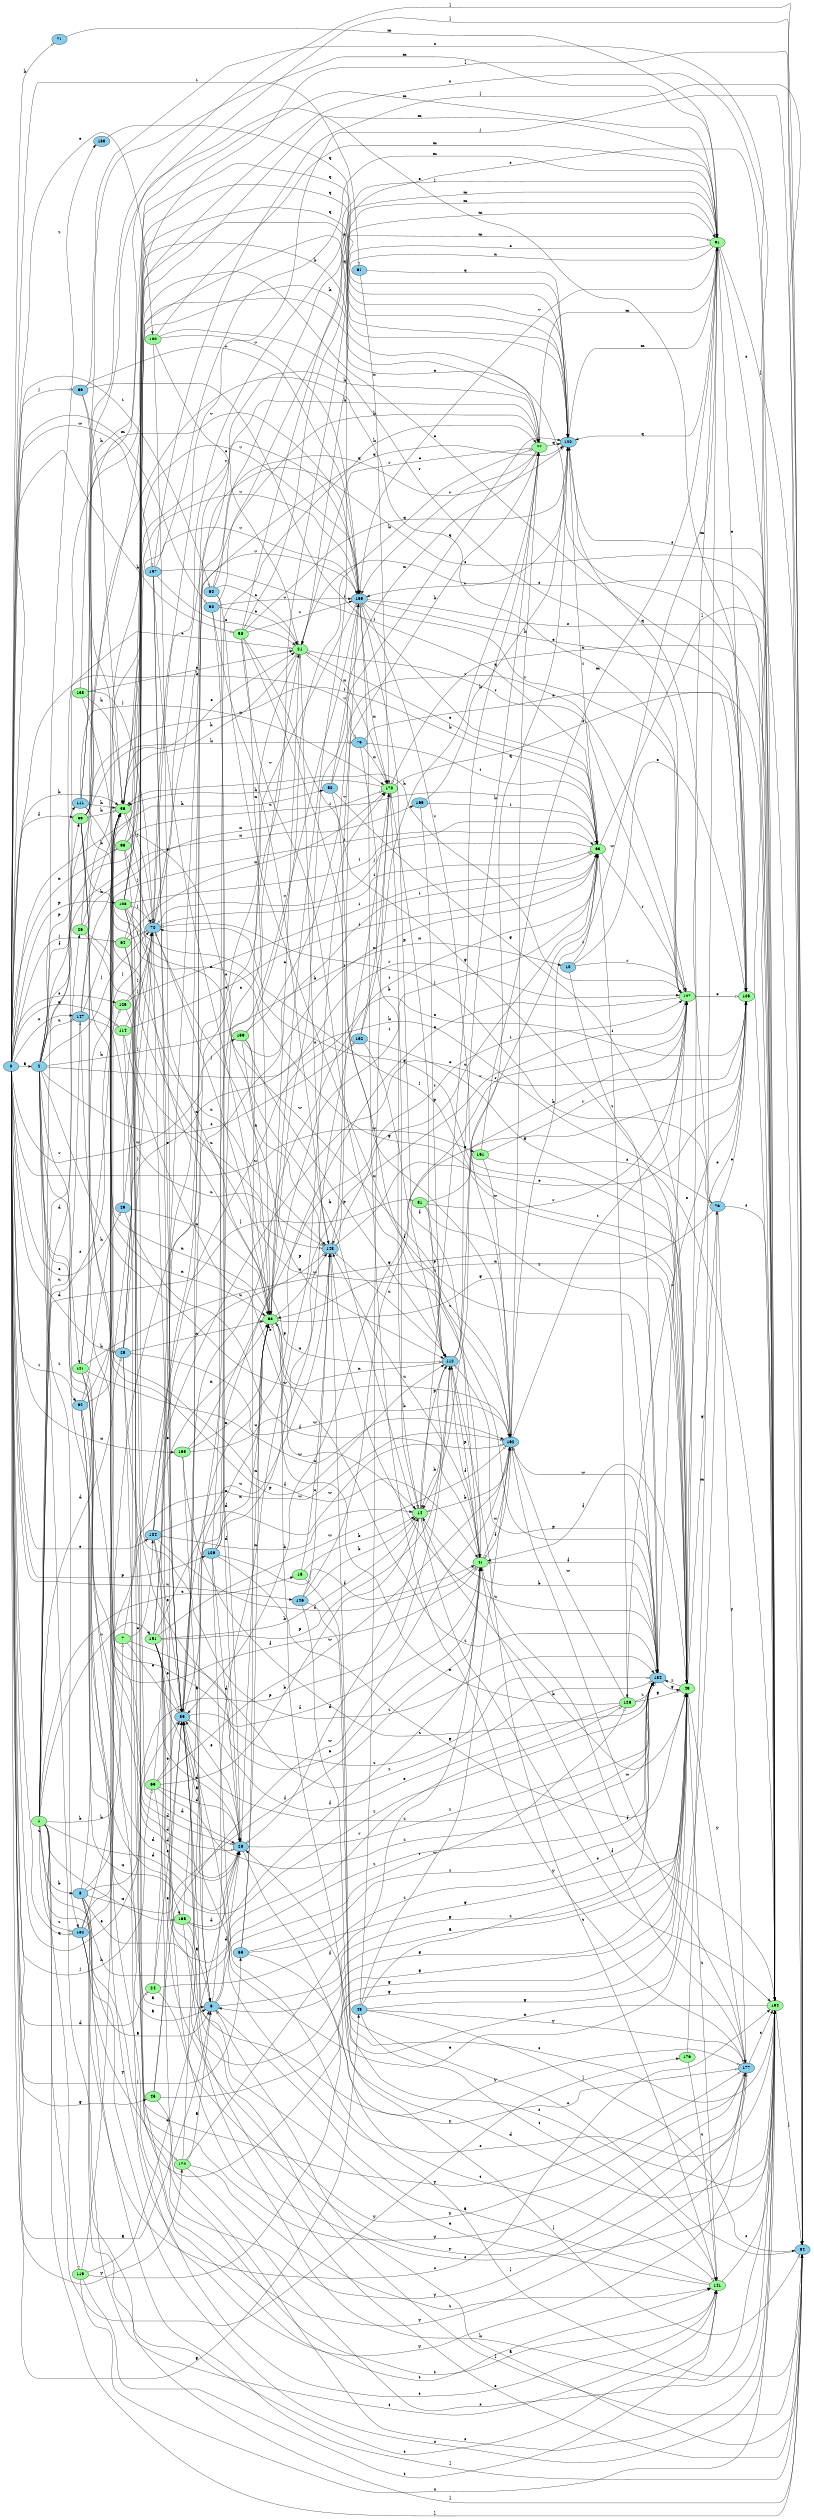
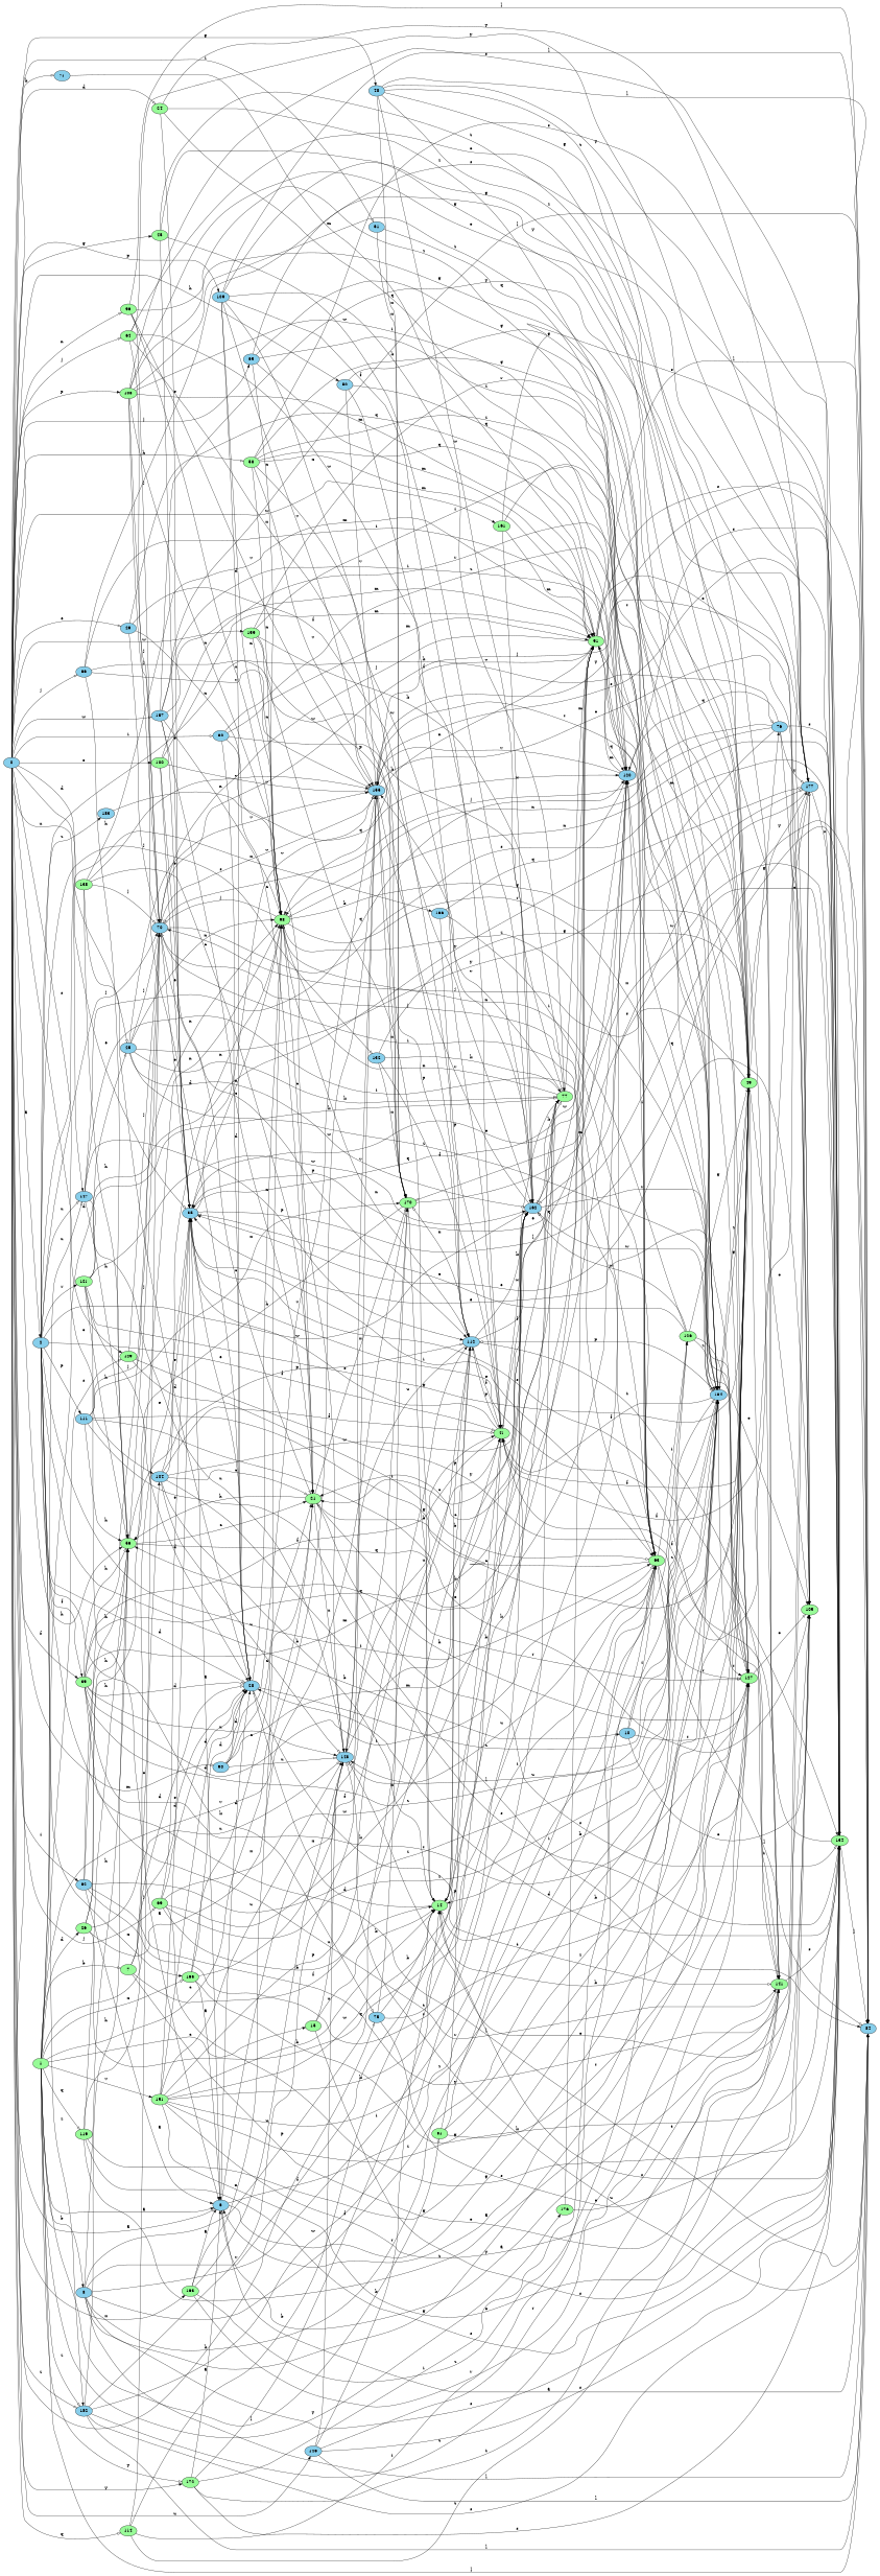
  strict digraph {
    rankdir=LR
    node [fillcolor=palegreen style=filled]
    edge [arrowhead=normal]
    0 [fillcolor=skyblue]
    2 [fillcolor=skyblue]
    6 [fillcolor=skyblue]
    24
    25 [fillcolor=skyblue]
    29 [fillcolor=skyblue]
    35 [fillcolor=skyblue]
    39
    45
    48 [fillcolor=skyblue]
    50 [fillcolor=skyblue]
    n12 [label=58]
    56
    60 [fillcolor=skyblue]
    61 [fillcolor=skyblue]
    62 [fillcolor=skyblue]
    64
    65 [fillcolor=skyblue]
    66 [fillcolor=skyblue]
    69
    71 [fillcolor=skyblue]
    75 [fillcolor=skyblue]
    90 [fillcolor=skyblue]
    96
    100
    104 [fillcolor=skyblue]
    108
    109 [fillcolor=skyblue]
    114
    129
    146 [fillcolor=skyblue]
    147 [fillcolor=skyblue]
    157 [fillcolor=skyblue]
    159
    161
    163
    172
    182 [fillcolor=skyblue]
    28 [fillcolor=skyblue]
    165
    10 [fillcolor=skyblue]
    41
    63
    70 [fillcolor=skyblue]
    76 [fillcolor=skyblue]
    111 [fillcolor=skyblue]
    121
    132 [fillcolor=skyblue]
    141
    162 [fillcolor=skyblue]
    166 [fillcolor=skyblue]
    183 [fillcolor=skyblue]
    49
    126
    170
    184 [fillcolor=skyblue]
    120 [fillcolor=skyblue]
    177 [fillcolor=skyblue]
    155 [fillcolor=skyblue]
    77
    98
    84 [fillcolor=skyblue]
    134
    127
    148 [fillcolor=skyblue]
    91
    21
    112 [fillcolor=skyblue]
    105
    14
    1
    7
    8 [fillcolor=skyblue]
    15
    26
    81
    119
    151
    176
    138
    0 -> 2 [label=a]
    0 -> 6 [arrowhead=onormal label=a]
    0 -> 24 [arrowhead=onormal label=d]
    0 -> 25 [arrowhead=onormal label=d]
    0 -> 29 [arrowhead=onormal label=e]
    0 -> 35 [arrowhead=onormal label=e]
    0 -> 39 [label=f]
    0 -> 45 [label=g]
    0 -> 48 [label=g]
    0 -> 50 [label=h]
    0 -> n12 [arrowhead=onormal label=h]
    0 -> 56 [label=h]
    0 -> 60 [arrowhead=onormal label=i]
    0 -> 61 [arrowhead=onormal label=i]
    0 -> 62 [label=i]
    0 -> 64 [arrowhead=onormal label=j]
    0 -> 65 [label=j]
    0 -> 66 [arrowhead=onormal label=j]
    0 -> 69 [arrowhead=onormal label=j]
    0 -> 71 [arrowhead=onormal label=k]
    0 -> 75 [arrowhead=onormal label=k]
    0 -> 90 [arrowhead=onormal label=m]
    0 -> 96 [arrowhead=onormal label=n]
    0 -> 100 [label=o]
    0 -> 104 [label=o]
    0 -> 108 [label=p]
    0 -> 109 [label=p]
    0 -> 114 [arrowhead=onormal label=q]
    0 -> 129 [label=s]
    0 -> 146 [label=u]
    0 -> 147 [label=u]
    0 -> 157 [arrowhead=onormal label=w]
    0 -> 159 [label=w]
    0 -> 161 [label=w]
    0 -> 163 [label=x]
    0 -> 172 [label=y]
    0 -> 182 [arrowhead=onormal label=z]
    2 -> 39 [label=f]
    2 -> 75 [arrowhead=onormal label=k]
    2 -> 147 [arrowhead=onormal label=u]
    2 -> 182 [label=z]
    2 -> 28 [arrowhead=onormal label=d]
    2 -> 165 [label=x]
    2 -> 10 [label=b]
    2 -> 41 [arrowhead=onormal label=f]
    2 -> 63 [label=i]
    2 -> 70 [label=j]
    2 -> 76 [arrowhead=onormal label=k]
    2 -> 111 [label=p]
    2 -> 121 [label=r]
    2 -> 132 [arrowhead=onormal label=s]
    2 -> 141 [label=t]
    2 -> 162 [arrowhead=onormal label=w]
    2 -> 166 [label=x]
    2 -> 183 [label=z]
    6 -> 28 [label=d]
    6 -> 49 [arrowhead=onormal label=g]
    6 -> 126 [arrowhead=onormal label=r]
    6 -> 170 [label=x]
    24 -> 35 [label=e]
    24 -> 184 [label=z]
    24 -> 120 [arrowhead=onormal label=q]
    24 -> 177 [arrowhead=onormal label=y]
    25 -> 70 [arrowhead=onormal label=j]
    25 -> 162 [arrowhead=onormal label=w]
    25 -> 184 [arrowhead=onormal label=z]
    25 -> 177 [arrowhead=onormal label=y]
    25 -> 155 [label=v]
    25 -> 77 [arrowhead=onormal label=k]
    25 -> 98 [label=n]
    29 -> 41 [arrowhead=onormal label=f]
    29 -> 70 [arrowhead=onormal label=j]
    29 -> 120 [label=q]
    29 -> 98 [label=n]
    35 -> 6 [label=a]
    35 -> 63 [label=i]
    35 -> 120 [label=q]
    35 -> 155 [arrowhead=onormal label=v]
    35 -> 98 [arrowhead=onormal label=n]
    35 -> 84 [label=l]
    35 -> 134 [label=s]
    39 -> 56 [arrowhead=onormal label=h]
    39 -> 28 [arrowhead=onormal label=d]
    39 -> 41 [label=f]
    39 -> 63 [arrowhead=onormal label=i]
    39 -> 184 [arrowhead=onormal label=z]
    39 -> 120 [label=q]
    39 -> 84 [arrowhead=onormal label=l]
    39 -> 127 [arrowhead=onormal label=r]
    39 -> 148 [label=u]
    39 -> 91 [label=m]
    45 -> 35 [label=e]
    45 -> 141 [label=t]
    45 -> 162 [arrowhead=onormal label=w]
    45 -> 49 [arrowhead=onormal label=g]
    48 -> 141 [arrowhead=onormal label=t]
    48 -> 162 [arrowhead=onormal label=w]
    48 -> 49 [arrowhead=onormal label=g]
    48 -> 170 [arrowhead=onormal label=x]
    48 -> 184 [arrowhead=onormal label=z]
    48 -> 177 [arrowhead=onormal label=y]
    48 -> 84 [label=l]
    50 -> 41 [arrowhead=onormal label=f]
    50 -> 49 [label=g]
    50 -> 120 [label=q]
    50 -> 155 [label=v]
    n12 -> 162 [label=w]
    n12 -> 49 [arrowhead=onormal label=g]
    n12 -> 184 [label=z]
    n12 -> 120 [label=q]
    n12 -> 155 [label=v]
    n12 -> 98 [arrowhead=onormal label=n]
    n12 -> 134 [label=s]
    n12 -> 91 [label=m]
    56 -> 70 [arrowhead=onormal label=j]
    56 -> 120 [label=q]
    56 -> 21 [label=c]
    56 -> 112 [arrowhead=onormal label=p]
    60 -> 28 [arrowhead=onormal label=d]
    60 -> 184 [label=z]
    60 -> 77 [arrowhead=onormal label=k]
    60 -> 91 [label=m]
    60 -> 21 [label=c]
    61 -> 170 [label=x]
    61 -> 120 [arrowhead=onormal label=q]
    62 -> 6 [label=a]
    62 -> 56 [label=h]
    62 -> 70 [label=j]
    62 -> 184 [arrowhead=onormal label=z]
    62 -> 177 [arrowhead=onormal label=y]
    62 -> 127 [label=r]
    64 -> 70 [arrowhead=onormal label=j]
    64 -> 162 [label=w]
    64 -> 170 [label=x]
    64 -> 177 [arrowhead=onormal label=y]
    64 -> 105 [label=o]
    65 -> 49 [arrowhead=onormal label=g]
    65 -> 184 [label=z]
    65 -> 177 [arrowhead=onormal label=y]
    65 -> 98 [label=n]
    65 -> 91 [arrowhead=onormal label=m]
    66 -> 56 [label=h]
    66 -> 63 [label=i]
    66 -> 162 [label=w]
    66 -> 155 [arrowhead=onormal label=v]
    66 -> 134 [label=s]
    69 -> 35 [label=e]
    69 -> 28 [label=d]
    69 -> 162 [label=w]
    69 -> 184 [arrowhead=onormal label=z]
    69 -> 77 [label=k]
    69 -> 134 [label=s]
    69 -> 14 [label=b]
    71 -> 91 [label=m]
    75 -> 63 [arrowhead=onormal label=i]
    75 -> 170 [label=x]
    75 -> 105 [arrowhead=onormal label=o]
    75 -> 14 [arrowhead=onormal label=b]
    90 -> 28 [label=d]
    90 -> 155 [label=v]
    90 -> 148 [arrowhead=onormal label=u]
    90 -> 91 [arrowhead=onormal label=m]
    90 -> 21 [label=c]
    96 -> 70 [label=j]
    96 -> 184 [label=z]
    96 -> 155 [label=v]
    96 -> 84 [arrowhead=onormal label=l]
    96 -> 148 [arrowhead=onormal label=u]
    100 -> 35 [arrowhead=onormal label=e]
    100 -> 155 [arrowhead=onormal label=v]
    100 -> 127 [label=r]
    100 -> 91 [label=m]
    100 -> 21 [arrowhead=onormal label=c]
    104 -> 35 [arrowhead=onormal label=e]
    104 -> 41 [arrowhead=onormal label=f]
    104 -> 162 [arrowhead=onormal label=w]
    104 -> 98 [label=n]
    104 -> 134 [arrowhead=onormal label=s]
    104 -> 148 [arrowhead=onormal label=u]
    104 -> 21 [arrowhead=onormal label=c]
    104 -> 14 [label=b]
    108 -> 28 [label=d]
    108 -> 63 [arrowhead=onormal label=i]
    108 -> 70 [arrowhead=onormal label=j]
    108 -> 141 [label=t]
    108 -> 49 [label=g]
    108 -> 98 [arrowhead=onormal label=n]
    108 -> 134 [label=s]
    108 -> 91 [label=m]
    108 -> 105 [label=o]
    109 -> 28 [label=d]
    109 -> 41 [label=f]
    109 -> 49 [label=g]
    109 -> 170 [arrowhead=onormal label=x]
    109 -> 155 [arrowhead=onormal label=v]
    109 -> 77 [label=k]
    109 -> 98 [label=n]
    109 -> 84 [label=l]
    114 -> 63 [label=i]
    114 -> 70 [label=j]
    114 -> 141 [arrowhead=onormal label=t]
    114 -> 14 [label=b]
    129 -> 63 [arrowhead=onormal label=i]
    129 -> 70 [arrowhead=onormal label=j]
    129 -> 177 [arrowhead=onormal label=y]
    146 -> 84 [arrowhead=onormal label=l]
    146 -> 134 [label=s]
    146 -> 127 [label=r]
    146 -> 148 [arrowhead=onormal label=u]
    146 -> 14 [label=b]
    147 -> 56 [label=h]
    147 -> 63 [label=i]
    147 -> 120 [label=q]
    147 -> 148 [arrowhead=onormal label=u]
    147 -> 112 [label=p]
    157 -> 35 [label=e]
    157 -> 63 [arrowhead=onormal label=i]
    157 -> 177 [arrowhead=onormal label=y]
    157 -> 98 [label=n]
    157 -> 84 [label=l]
    157 -> 91 [label=m]
    157 -> 21 [label=c]
    159 -> 63 [arrowhead=onormal label=i]
    159 -> 77 [arrowhead=onormal label=k]
    159 -> 98 [label=n]
    159 -> 127 [label=r]
    159 -> 112 [arrowhead=onormal label=p]
    159 -> 14 [arrowhead=onormal label=b]
    161 -> 162 [label=w]
    161 -> 134 [label=s]
    161 -> 127 [arrowhead=onormal label=r]
    161 -> 91 [arrowhead=onormal label=m]
    163 -> 6 [label=a]
    163 -> 184 [arrowhead=onormal label=z]
    163 -> 98 [arrowhead=onormal label=n]
    163 -> 127 [label=r]
    163 -> 148 [label=u]
    172 -> 6 [label=a]
    172 -> 41 [arrowhead=onormal label=f]
    172 -> 63 [arrowhead=onormal label=i]
    172 -> 141 [label=t]
    172 -> 134 [label=s]
    182 -> 56 [label=h]
    182 -> 141 [arrowhead=onormal label=t]
    182 -> 162 [arrowhead=onormal label=w]
    182 -> 155 [arrowhead=onormal label=v]
    182 -> 84 [label=l]
    182 -> 134 [label=s]
    28 -> 35 [label=e]
    28 -> 141 [arrowhead=onormal label=t]
    28 -> 184 [arrowhead=onormal label=z]
    28 -> 98 [label=n]
    165 -> 6 [label=a]
    165 -> 28 [label=d]
    165 -> 41 [label=f]
    165 -> 134 [label=k]
    165 -> 21 [label=c]
    10 -> 63 [label=i]
    10 -> 184 [arrowhead=onormal label=z]
    10 -> 127 [arrowhead=onormal label=r]
    10 -> 105 [arrowhead=onormal label=o]
-   35 -> 41 [label=e]
+   41 -> 35 [label=e]
    41 -> 162 [label=w]
    41 -> 148 [label=u]
    41 -> 112 [label=p]
    63 -> 70 [arrowhead=onormal label=j]
    63 -> 126 [label=i]
    63 -> 84 [arrowhead=onormal label=l]
    63 -> 127 [arrowhead=onormal label=r]
    63 -> 148 [label=u]
    63 -> 21 [arrowhead=onormal label=c]
    70 -> 35 [label=e]
    70 -> 63 [arrowhead=onormal label=i]
    70 -> 155 [arrowhead=onormal label=v]
    70 -> 134 [arrowhead=onormal label=s]
    70 -> 112 [label=p]
    76 -> 35 [label=e]
    76 -> 70 [arrowhead=onormal label=j]
    76 -> 120 [label=q]
    76 -> 177 [arrowhead=onormal label=y]
    76 -> 98 [label=n]
    76 -> 134 [arrowhead=onormal label=s]
    76 -> 105 [label=o]
    111 -> 56 [label=h]
    111 -> 49 [arrowhead=onormal label=g]
    111 -> 170 [label=x]
    111 -> 98 [label=n]
    111 -> 84 [label=l]
    111 -> 105 [label=o]
    121 -> 6 [label=a]
    121 -> 56 [arrowhead=onormal label=h]
    121 -> 28 [label=d]
    121 -> 162 [label=w]
    121 -> 49 [label=g]
    121 -> 177 [arrowhead=onormal label=y]
    121 -> 77 [arrowhead=onormal label=k]
    132 -> 41 [label=f]
    132 -> 49 [arrowhead=onormal label=g]
    132 -> 170 [label=x]
    132 -> 77 [label=k]
    141 -> 6 [arrowhead=onormal label=a]
    141 -> 35 [label=e]
    141 -> 134 [label=s]
    162 -> 41 [arrowhead=onormal label=f]
    162 -> 155 [arrowhead=onormal label=v]
    162 -> 77 [arrowhead=onormal label=k]
    162 -> 127 [arrowhead=onormal label=r]
    162 -> 14 [arrowhead=onormal label=b]
    166 -> 63 [label=i]
    166 -> 120 [arrowhead=onormal label=q]
    166 -> 112 [label=p]
    183 -> 120 [label=q]
    49 -> 6 [label=a]
    49 -> 41 [label=f]
    49 -> 70 [label=j]
    49 -> 76 [label=g]
    49 -> 141 [arrowhead=onormal label=t]
    49 -> 184 [label=z]
    49 -> 177 [label=y]
    49 -> 91 [label=m]
    49 -> 105 [label=o]
    49 -> 14 [arrowhead=onormal label=b]
    126 -> 35 [arrowhead=onormal label=e]
    126 -> 162 [arrowhead=onormal label=w]
    126 -> 49 [arrowhead=onormal label=g]
    126 -> 184 [arrowhead=onormal label=z]
    126 -> 98 [arrowhead=onormal label=n]
    126 -> 105 [label=o]
    170 -> 56 [label=h]
    170 -> 134 [arrowhead=onormal label=s]
    170 -> 14 [arrowhead=onormal label=b]
    184 -> 41 [arrowhead=onormal label=f]
    184 -> 162 [arrowhead=onormal label=w]
    184 -> 49 [label=g]
    184 -> 127 [label=r]
    184 -> 148 [arrowhead=onormal label=u]
    184 -> 112 [arrowhead=onormal label=p]
    184 -> 14 [label=b]
    120 -> 63 [arrowhead=onormal label=i]
    120 -> 155 [label=v]
    120 -> 134 [arrowhead=onormal label=s]
    120 -> 91 [arrowhead=onormal label=m]
    177 -> 41 [label=f]
    177 -> 162 [arrowhead=onormal label=w]
    177 -> 134 [label=s]
    155 -> 170 [label=x]
    155 -> 177 [arrowhead=onormal label=y]
    155 -> 134 [label=s]
    155 -> 127 [arrowhead=onormal label=r]
    155 -> 112 [label=p]
    155 -> 105 [arrowhead=onormal label=o]
-   77 -> 120 [label=q]
+   184 -> 120 [label=q]
    77 -> 155 [label=v]
    77 -> 98 [arrowhead=onormal label=n]
    77 -> 91 [label=m]
    77 -> 21 [label=c]
    98 -> 70 [arrowhead=onormal label=j]
    98 -> 49 [arrowhead=onormal label=g]
    98 -> 184 [label=z]
    98 -> 127 [arrowhead=onormal label=r]
    98 -> 21 [arrowhead=onormal label=c]
    84 -> 6 [arrowhead=onormal label=a]
    84 -> 35 [label=e]
    84 -> 70 [arrowhead=onormal label=j]
    84 -> 148 [arrowhead=onormal label=u]
    134 -> 28 [label=d]
    134 -> 41 [arrowhead=onormal label=f]
    134 -> 170 [arrowhead=onormal label=x]
    134 -> 98 [arrowhead=onormal label=n]
    134 -> 84 [label=l]
    127 -> 35 [label=e]
    127 -> 56 [label=h]
    127 -> 105 [arrowhead=onormal label=o]
    127 -> 14 [label=b]
    148 -> 155 [arrowhead=onormal label=v]
    148 -> 77 [arrowhead=onormal label=k]
    148 -> 105 [arrowhead=onormal label=o]
    91 -> 70 [arrowhead=onormal label=j]
    91 -> 162 [arrowhead=onormal label=w]
    91 -> 120 [label=q]
    91 -> 155 [label=v]
    91 -> 98 [label=n]
    91 -> 84 [label=l]
    91 -> 134 [arrowhead=onormal label=s]
    91 -> 21 [label=c]
    91 -> 105 [arrowhead=onormal label=o]
    21 -> 56 [label=h]
    21 -> 170 [arrowhead=onormal label=x]
    21 -> 134 [arrowhead=onormal label=s]
    21 -> 127 [arrowhead=onormal label=r]
    21 -> 148 [label=u]
    112 -> 41 [label=f]
    112 -> 141 [label=t]
    112 -> 170 [arrowhead=onormal label=x]
    112 -> 120 [label=q]
    112 -> 77 [label=k]
    112 -> 98 [arrowhead=onormal label=n]
    112 -> 148 [arrowhead=onormal label=u]
    112 -> 14 [label=b]
    105 -> 35 [label=e]
    14 -> 28 [arrowhead=onormal label=d]
    14 -> 77 [arrowhead=onormal label=k]
    14 -> 134 [label=s]
    14 -> 112 [label=p]
    1 -> 6 [label=a]
    1 -> 25 [arrowhead=onormal label=d]
    1 -> 129 [arrowhead=onormal label=s]
    1 -> 147 [arrowhead=onormal label=u]
    1 -> 172 [arrowhead=onormal label=y]
    1 -> 182 [arrowhead=onormal label=z]
    1 -> 28 [arrowhead=onormal label=d]
    1 -> 165 [arrowhead=onormal label=x]
    1 -> 155 [arrowhead=onormal label=v]
    1 -> 84 [label=l]
    1 -> 21 [arrowhead=onormal label=c]
    1 -> 7 [arrowhead=onormal label=b]
    1 -> 8 [label=b]
    1 -> 15 [label=c]
    1 -> 26 [label=d]
    1 -> 81 [arrowhead=onormal label=l]
    1 -> 119 [arrowhead=onormal label=q]
    1 -> 151 [label=v]
    1 -> 176 [label=y]
    7 -> 35 [arrowhead=onormal label=e]
    7 -> 104 [label=o]
    7 -> 41 [arrowhead=onormal label=f]
    7 -> 105 [label=o]
    8 -> 56 [arrowhead=onormal label=h]
    8 -> 41 [arrowhead=onormal label=f]
    8 -> 63 [arrowhead=onormal label=i]
    8 -> 49 [arrowhead=onormal label=g]
    8 -> 126 [arrowhead=onormal label=r]
    8 -> 184 [label=z]
    8 -> 84 [label=l]
    8 -> 134 [arrowhead=onormal label=s]
    8 -> 112 [label=p]
    15 -> 134 [arrowhead=onormal label=s]
    15 -> 148 [label=u]
    15 -> 14 [label=b]
    26 -> 56 [label=h]
    26 -> 170 [arrowhead=onormal label=x]
    26 -> 120 [label=q]
    26 -> 98 [label=n]
    26 -> 148 [arrowhead=onormal label=u]
    81 -> 63 [label=i]
    81 -> 184 [label=z]
    81 -> 127 [label=r]
    81 -> 112 [label=p]
    119 -> 56 [arrowhead=onormal label=h]
    119 -> 28 [label=d]
    119 -> 141 [arrowhead=onormal label=t]
    119 -> 49 [label=g]
    119 -> 134 [arrowhead=onormal label=s]
    151 -> 35 [arrowhead=onormal label=e]
    151 -> 28 [arrowhead=onormal label=d]
    151 -> 162 [arrowhead=onormal label=w]
    151 -> 49 [label=g]
    151 -> 184 [arrowhead=onormal label=z]
    151 -> 177 [arrowhead=onormal label=y]
    151 -> 77 [label=k]
    151 -> 148 [label=u]
    151 -> 112 [label=p]
    151 -> 105 [arrowhead=onormal label=o]
    151 -> 14 [arrowhead=onormal label=b]
    176 -> 141 [label=t]
    176 -> 91 [label=m]
    138 -> 56 [label=h]
    138 -> 28 [arrowhead=onormal label=d]
    138 -> 70 [arrowhead=onormal label=j]
-   56 -> 155 [label=v]
+   138 -> 155 [label=v]
    138 -> 91 [label=m]
    138 -> 21 [label=c]
  }
